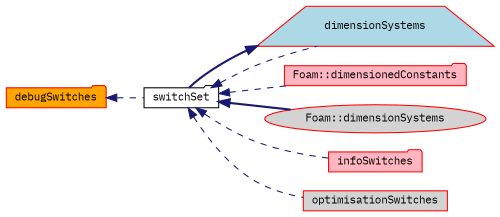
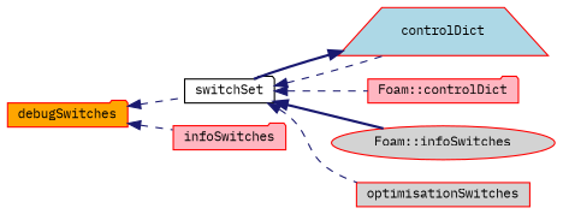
  digraph {
    fontname="IBM Plex Mono"
    rankdir=LR
    node [color=red fillcolor=lightpink fontname="IBM Plex Mono" fontsize=10 shape=folder style=filled]
    edge [color=midnightblue dir=back fontname="IBM Plex Mono" fontsize=10 labelfontname=FreeSans labelfontsize=10 style=dashed]
    n1 [color=black fillcolor=white fontcolor=black height=0.2 label=switchSet width=0.4]
-   n2 [fillcolor=lightblue height=0.2 label=dimensionSystems shape=trapezium width=0.4]
-   n3 [height=0.2 label="Foam::dimensionedConstants" width=0.4]
-   n4 [fillcolor=lightgrey height=0.2 label="Foam::dimensionSystems" shape=ellipse width=0.4]
+   n2 [fillcolor=lightblue height=0.2 label=controlDict shape=trapezium width=0.4]
+   n3 [height=0.2 label="Foam::controlDict" width=0.4]
+   n4 [fillcolor=lightgrey height=0.2 label="Foam::infoSwitches" shape=ellipse width=0.4]
    n5 [height=0.2 label=infoSwitches width=0.4]
    n6 [fillcolor=lightgrey height=0.2 label=optimisationSwitches shape=box width=0.4]
    n7 [fillcolor=orange height=0.2 label=debugSwitches width=0.4]
    n1 -> n2
    n1 -> n3
    n1 -> n4 [style=bold]
-   n1 -> n5
+   n7 -> n5
    n1 -> n6
    n2 -> n1 [style=bold]
    n7 -> n1
  }
